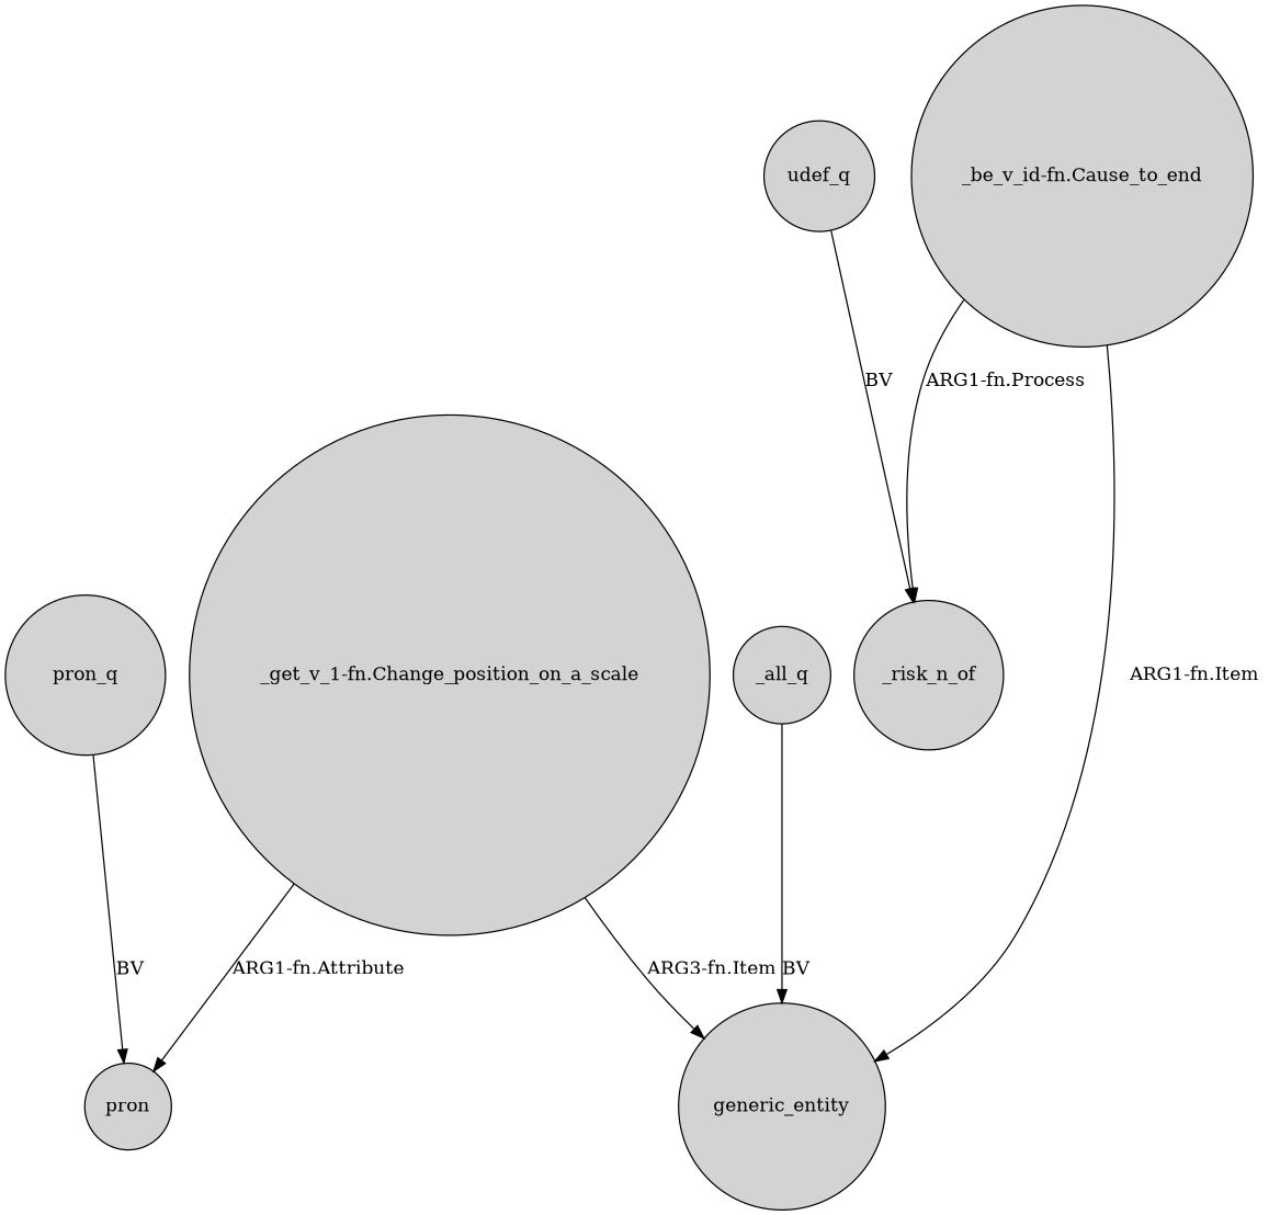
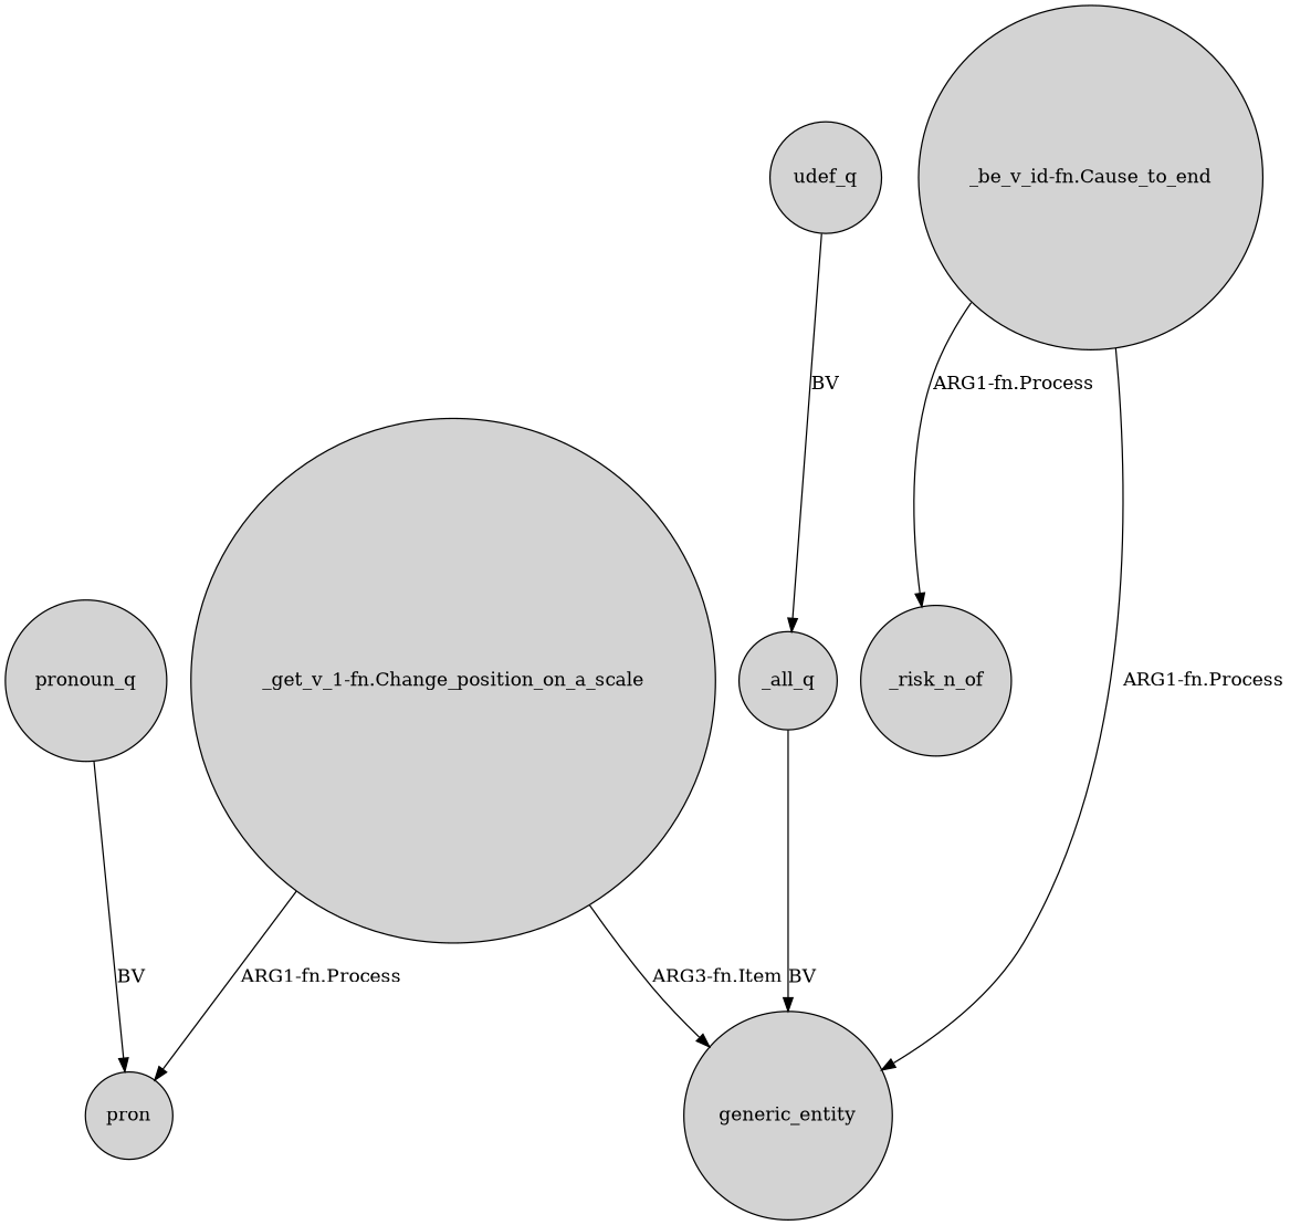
  digraph {
    node [shape=circle style=filled]
    "_get_v_1-fn.Change_position_on_a_scale"
    pron
    generic_entity
    udef_q
    _risk_n_of
    "_be_v_id-fn.Cause_to_end"
    _all_q
-   pronoun_q [label=pron_q]
-   "_get_v_1-fn.Change_position_on_a_scale" -> pron [label="ARG1-fn.Attribute"]
+   pronoun_q
+   "_get_v_1-fn.Change_position_on_a_scale" -> pron [label="ARG1-fn.Process"]
    "_get_v_1-fn.Change_position_on_a_scale" -> generic_entity [label="ARG3-fn.Item"]
-   udef_q -> _risk_n_of [label=BV]
-   "_be_v_id-fn.Cause_to_end" -> generic_entity [label="ARG1-fn.Item"]
+   udef_q -> _all_q [label=BV]
+   "_be_v_id-fn.Cause_to_end" -> generic_entity [label="ARG1-fn.Process"]
    "_be_v_id-fn.Cause_to_end" -> _risk_n_of [label="ARG1-fn.Process"]
    _all_q -> generic_entity [label=BV]
    pronoun_q -> pron [label=BV]
  }
